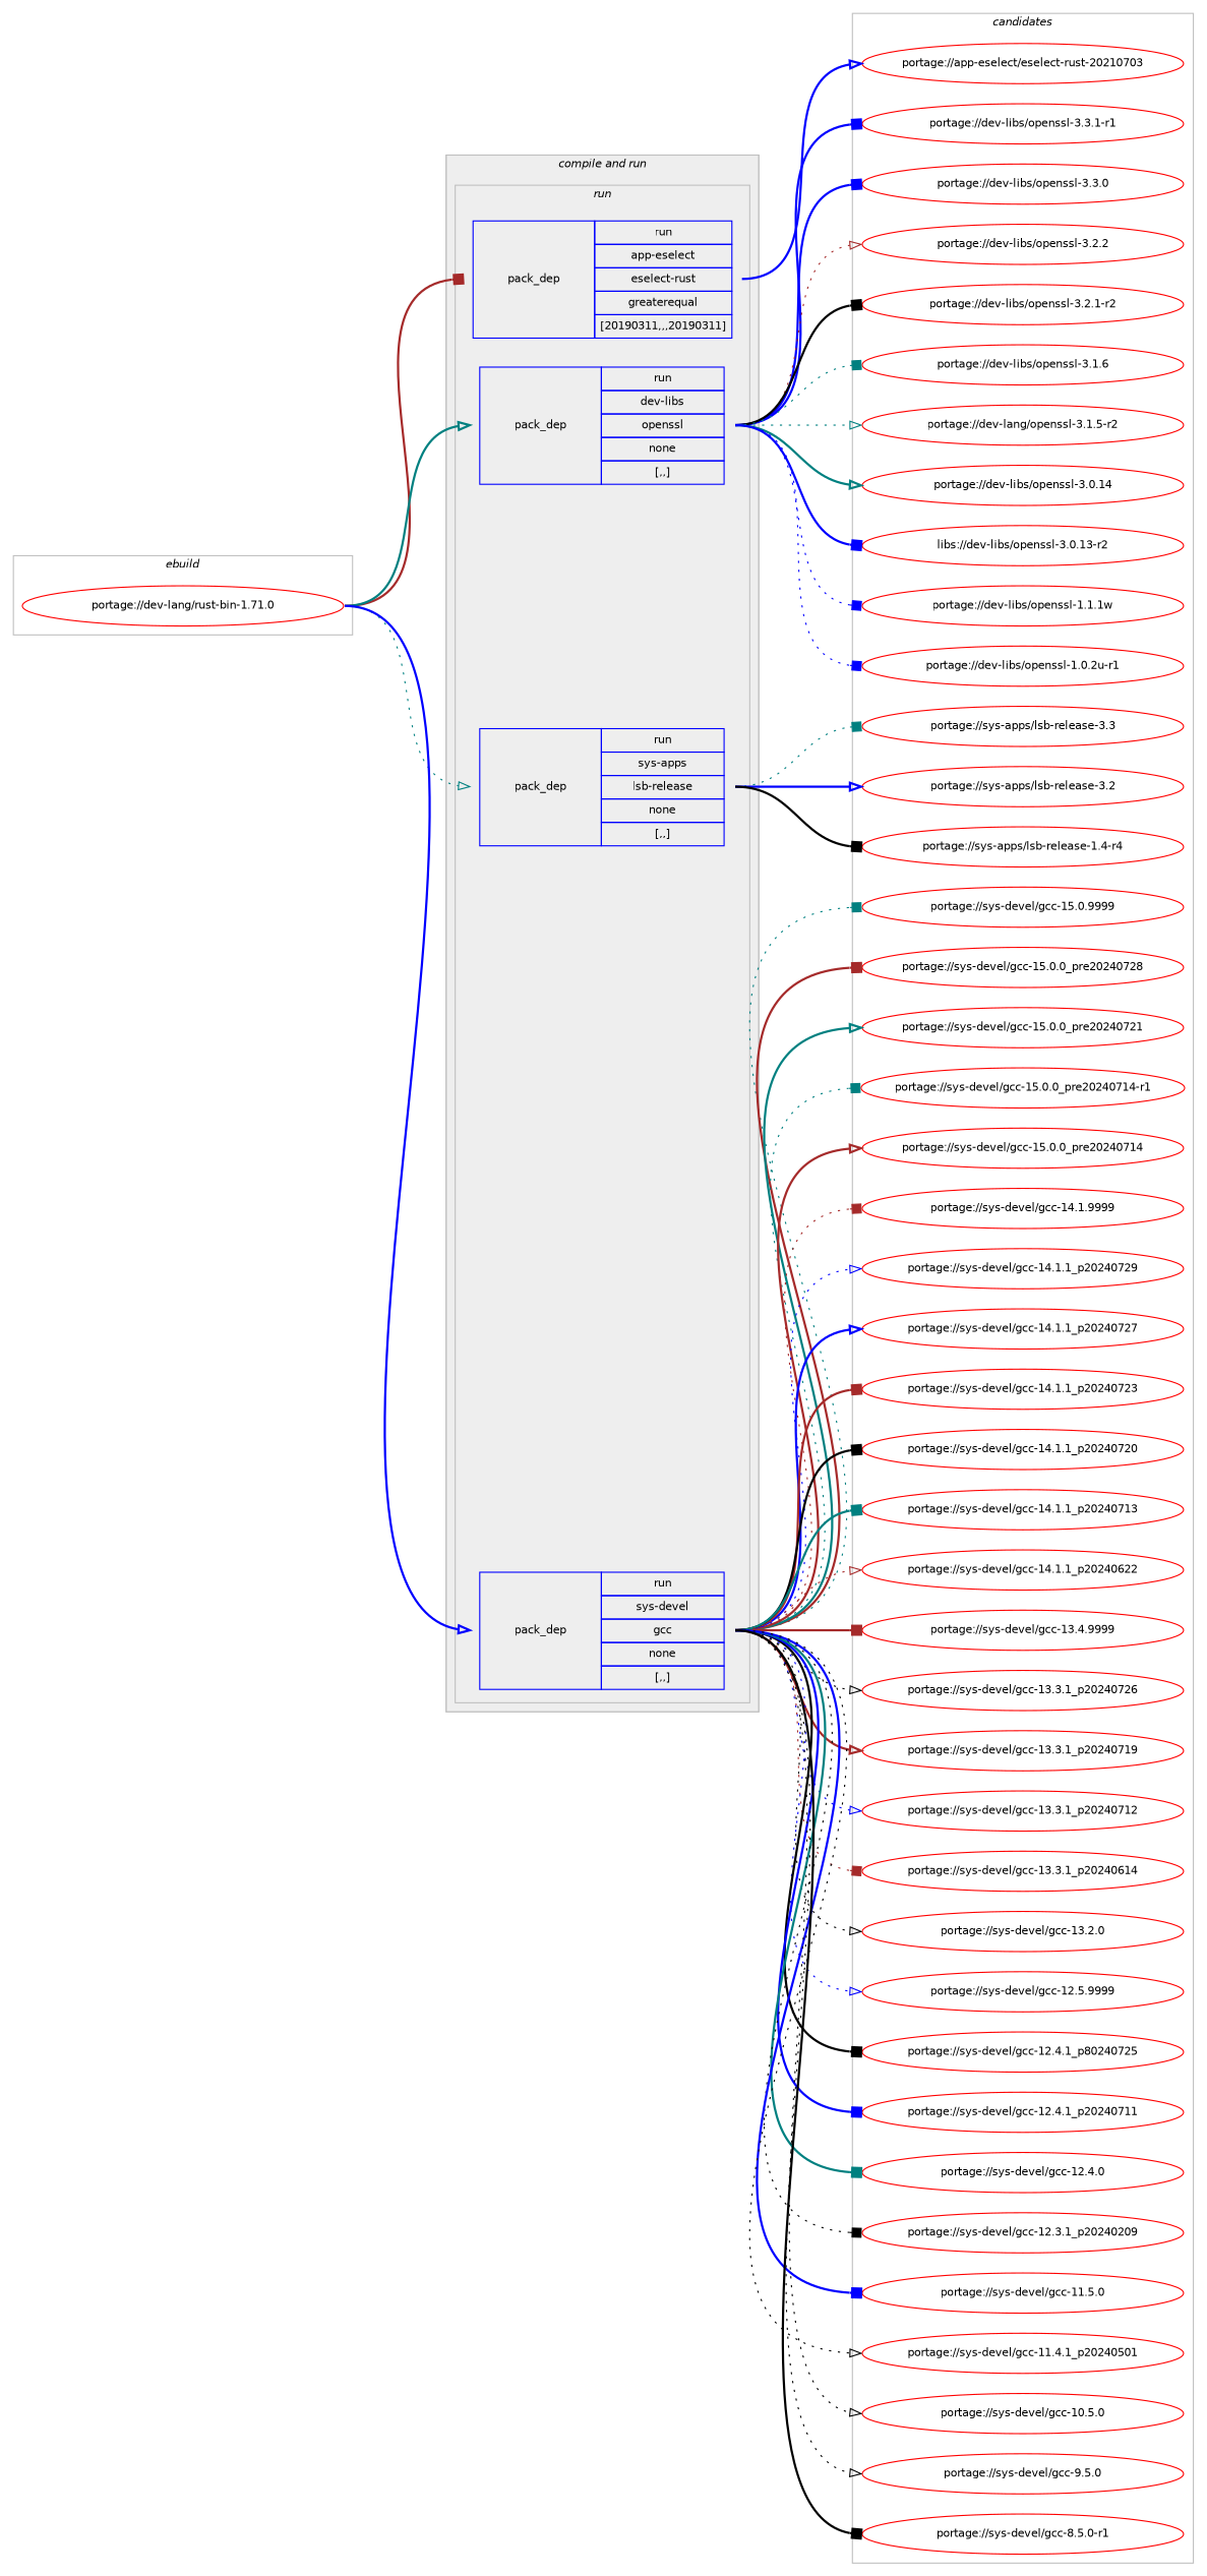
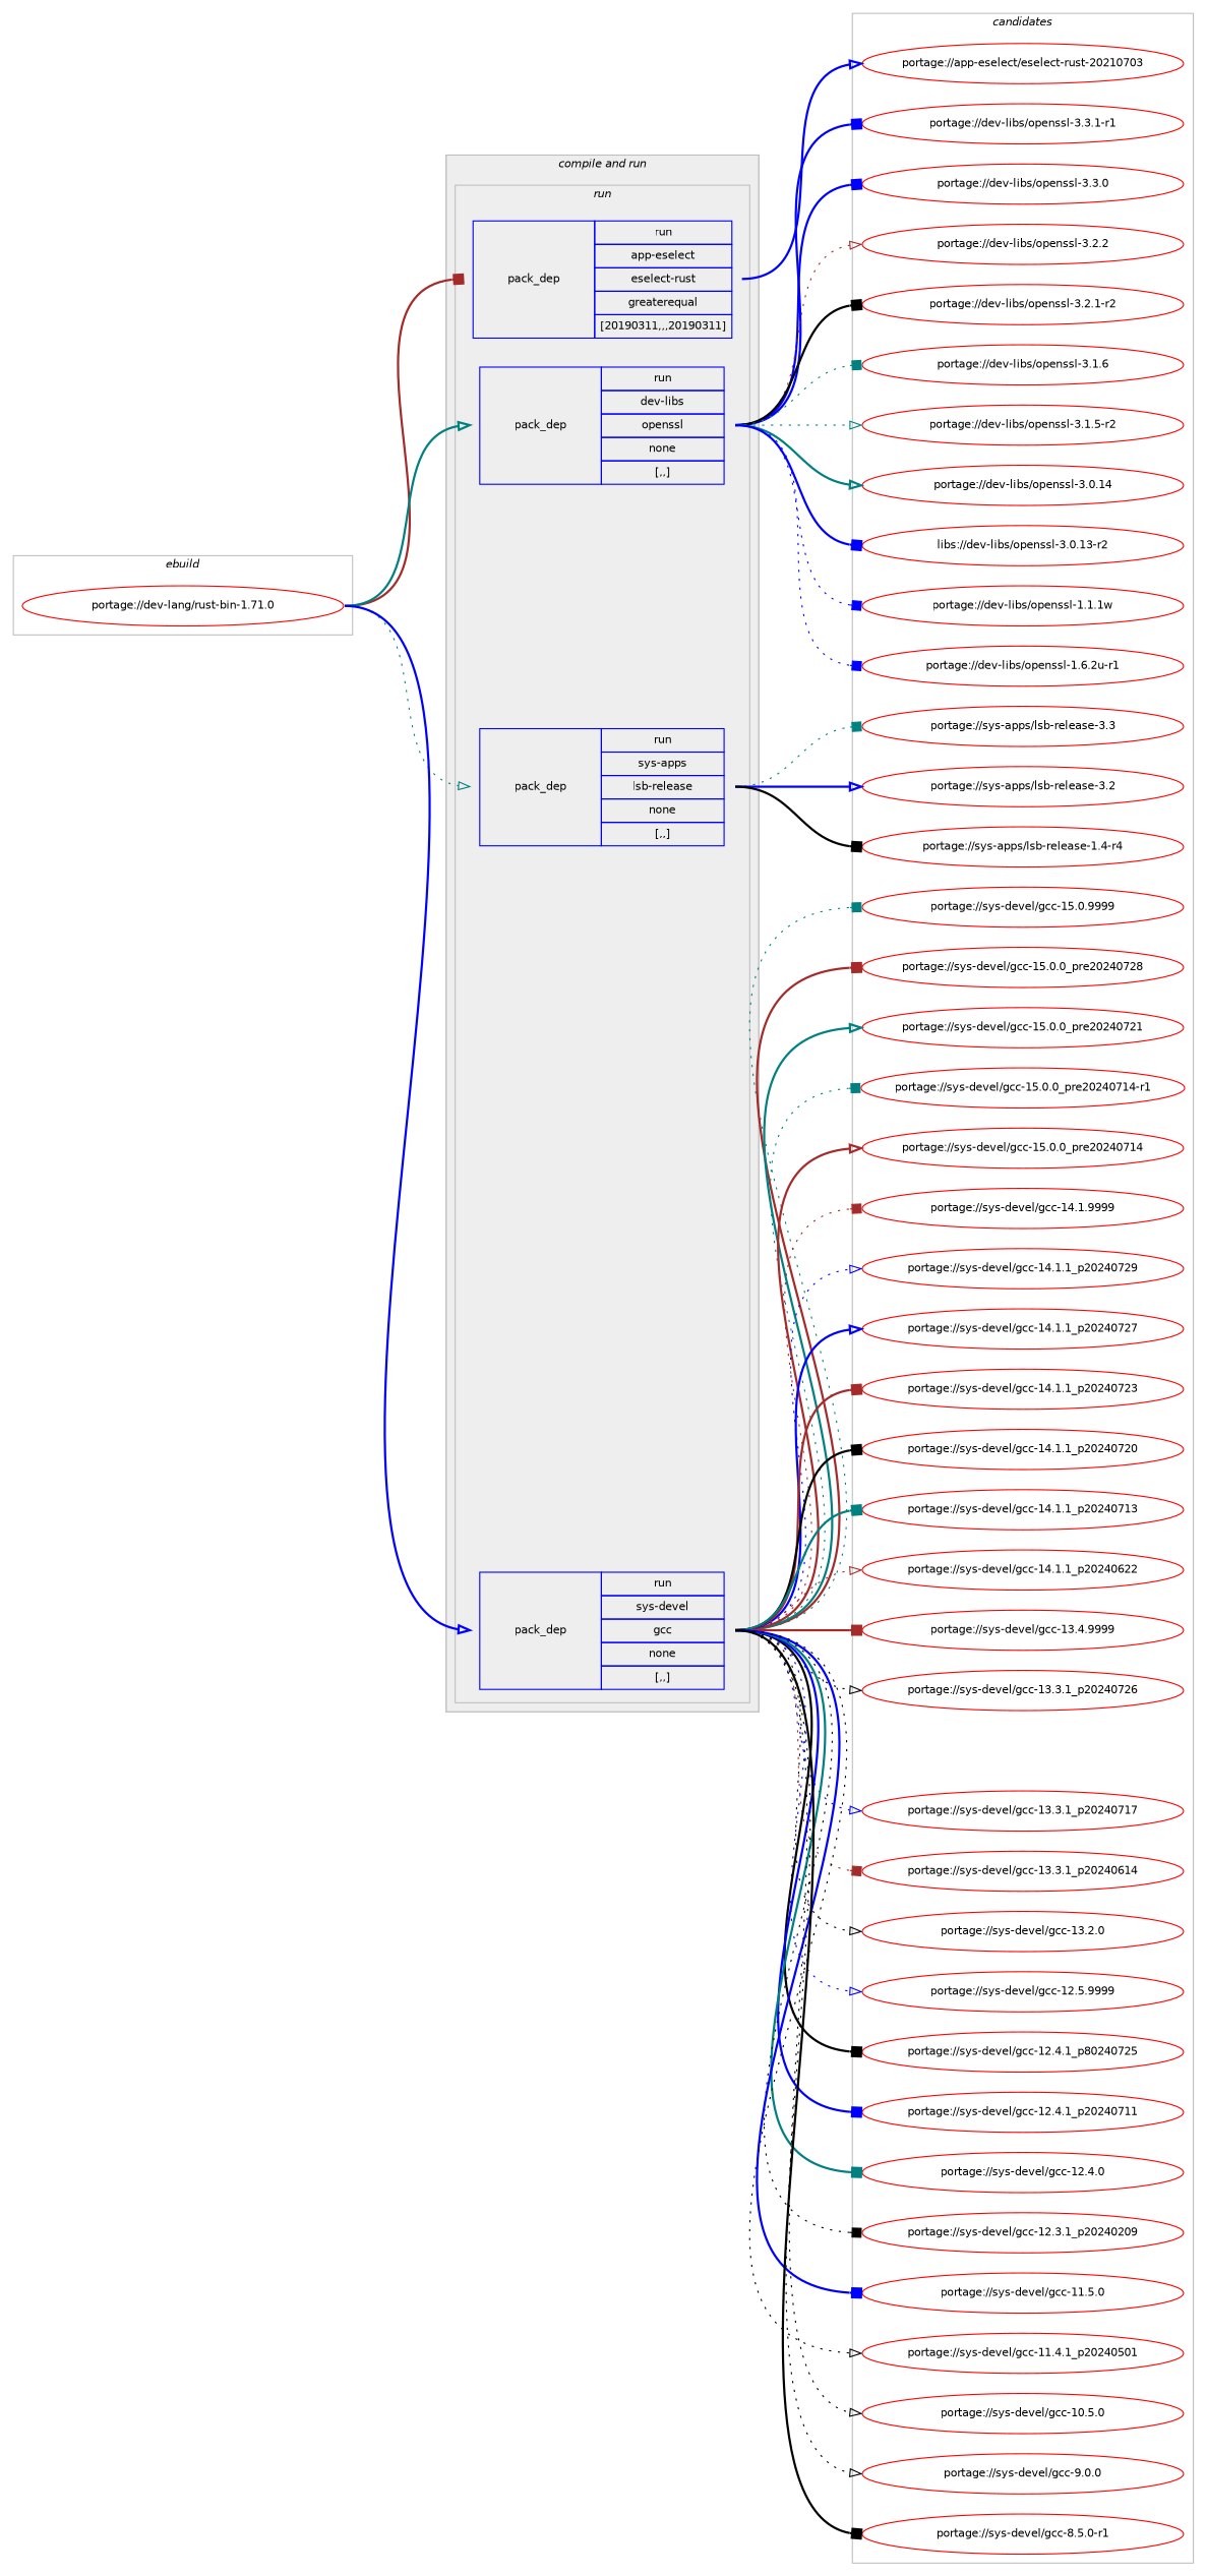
  digraph {
    compound=true
    concentrate=true
    fontname=Helvetica
    fontsize=10
    newrank=true
    rankdir=LR
    ranksep=1.5
    node [color=red fontname=Helvetica fontsize=10]
    edge [arrowhead=box color=blue headport=w style=bold tailport=e weight=100]
    n1 [label="portage://dev-lang/rust-bin-1.71.0" width=4]
    n2 [color=blue label=<<TABLE BORDER="0" CELLBORDER="1" CELLSPACING="0" CELLPADDING="4" WIDTH="220"><TR><TD ROWSPAN="6" CELLPADDING="30">pack_dep</TD></TR><TR><TD WIDTH="110">run</TD></TR><TR><TD>app-eselect</TD></TR><TR><TD>eselect-rust</TD></TR><TR><TD>greaterequal</TD></TR><TR><TD>[20190311,,,20190311]</TD></TR></TABLE>> shape=none]
    n3 [color=blue label=<<TABLE BORDER="0" CELLBORDER="1" CELLSPACING="0" CELLPADDING="4" WIDTH="220"><TR><TD ROWSPAN="6" CELLPADDING="30">pack_dep</TD></TR><TR><TD WIDTH="110">run</TD></TR><TR><TD>dev-libs</TD></TR><TR><TD>openssl</TD></TR><TR><TD>none</TD></TR><TR><TD>[,,]</TD></TR></TABLE>> shape=none]
    n4 [color=blue label=<<TABLE BORDER="0" CELLBORDER="1" CELLSPACING="0" CELLPADDING="4" WIDTH="220"><TR><TD ROWSPAN="6" CELLPADDING="30">pack_dep</TD></TR><TR><TD WIDTH="110">run</TD></TR><TR><TD>sys-apps</TD></TR><TR><TD>lsb-release</TD></TR><TR><TD>none</TD></TR><TR><TD>[,,]</TD></TR></TABLE>> shape=none]
    n5 [color=blue label=<<TABLE BORDER="0" CELLBORDER="1" CELLSPACING="0" CELLPADDING="4" WIDTH="220"><TR><TD ROWSPAN="6" CELLPADDING="30">pack_dep</TD></TR><TR><TD WIDTH="110">run</TD></TR><TR><TD>sys-devel</TD></TR><TR><TD>gcc</TD></TR><TR><TD>none</TD></TR><TR><TD>[,,]</TD></TR></TABLE>> shape=none]
    n6 [label="portage://app-eselect/eselect-rust-20210703" width=4]
    n7 [label="portage://dev-libs/openssl-3.3.1-r1" width=4]
    n8 [label="portage://dev-libs/openssl-3.3.0" width=4]
    n9 [label="portage://dev-libs/openssl-3.2.2" width=4]
    n10 [label="portage://dev-libs/openssl-3.2.1-r2" width=4]
    n11 [label="portage://dev-libs/openssl-3.1.6" width=4]
-   n12 [label="portage://dev-lang/openssl-3.1.5-r2" width=4]
+   n12 [label="portage://dev-libs/openssl-3.1.5-r2" width=4]
    n13 [label="portage://dev-libs/openssl-3.0.14" width=4]
    n14 [label="libs://dev-libs/openssl-3.0.13-r2" width=4]
    n15 [label="portage://dev-libs/openssl-1.1.1w" width=4]
-   n16 [label="portage://dev-libs/openssl-1.0.2u-r1" width=4]
+   n16 [label="portage://dev-libs/openssl-1.6.2u-r1" width=4]
    n17 [label="portage://sys-apps/lsb-release-3.3" width=4]
    n18 [label="portage://sys-apps/lsb-release-3.2" width=4]
    n19 [label="portage://sys-apps/lsb-release-1.4-r4" width=4]
    n20 [label="portage://sys-devel/gcc-15.0.9999" width=4]
    n21 [label="portage://sys-devel/gcc-15.0.0_pre20240728" width=4]
    n22 [label="portage://sys-devel/gcc-15.0.0_pre20240721" width=4]
    n23 [label="portage://sys-devel/gcc-15.0.0_pre20240714-r1" width=4]
    n24 [label="portage://sys-devel/gcc-15.0.0_pre20240714" width=4]
    n25 [label="portage://sys-devel/gcc-14.1.9999" width=4]
    n26 [label="portage://sys-devel/gcc-14.1.1_p20240729" width=4]
    n27 [label="portage://sys-devel/gcc-14.1.1_p20240727" width=4]
    n28 [label="portage://sys-devel/gcc-14.1.1_p20240723" width=4]
    n29 [label="portage://sys-devel/gcc-14.1.1_p20240720" width=4]
    n30 [label="portage://sys-devel/gcc-14.1.1_p20240713" width=4]
    n31 [label="portage://sys-devel/gcc-14.1.1_p20240622" width=4]
    n32 [label="portage://sys-devel/gcc-13.4.9999" width=4]
    n33 [label="portage://sys-devel/gcc-13.3.1_p20240726" width=4]
-   n34 [label="portage://sys-devel/gcc-13.3.1_p20240719" width=4]
-   n35 [label="portage://sys-devel/gcc-13.3.1_p20240712" width=4]
+   n35 [label="portage://sys-devel/gcc-13.3.1_p20240717" width=4]
    n36 [label="portage://sys-devel/gcc-13.3.1_p20240614" width=4]
    n37 [label="portage://sys-devel/gcc-13.2.0" width=4]
    n38 [label="portage://sys-devel/gcc-12.5.9999" width=4]
    n39 [label="portage://sys-devel/gcc-12.4.1_p80240725" width=4]
    n40 [label="portage://sys-devel/gcc-12.4.1_p20240711" width=4]
    n41 [label="portage://sys-devel/gcc-12.4.0" width=4]
    n42 [label="portage://sys-devel/gcc-12.3.1_p20240209" width=4]
    n43 [label="portage://sys-devel/gcc-11.5.0" width=4]
    n44 [label="portage://sys-devel/gcc-11.4.1_p20240501" width=4]
    n45 [label="portage://sys-devel/gcc-10.5.0" width=4]
-   n46 [label="portage://sys-devel/gcc-9.5.0" width=4]
+   n46 [label="portage://sys-devel/gcc-9.0.0" width=4]
    n47 [label="portage://sys-devel/gcc-8.5.0-r1" width=4]
    subgraph cluster_1 {
      color=gray
      label=<<i>ebuild</i>>
      n1
    }
    subgraph cluster_2 {
      color=gray
      label=<<i>dependencies</i>>
      subgraph cluster_3 {
        color=gray
        fillcolor="#eeeeee"
        label=<<i>compile</i>>
        style=filled
      }
      subgraph cluster_4 {
        color=gray
        fillcolor="#eeeeee"
        label=<<i>compile and run</i>>
        style=filled
      }
      subgraph cluster_5 {
        color=gray
        fillcolor="#eeeeee"
        label=<<i>run</i>>
        style=filled
        subgraph sub_6 {
          color=gray
          fillcolor="#eeeeee"
          label=<<i>run</i>>
          style=filled
          n2
        }
        subgraph sub_7 {
          color=gray
          fillcolor="#eeeeee"
          label=<<i>run</i>>
          style=filled
          n3
        }
        subgraph sub_8 {
          color=gray
          fillcolor="#eeeeee"
          label=<<i>run</i>>
          style=filled
          n4
        }
        subgraph sub_9 {
          color=gray
          fillcolor="#eeeeee"
          label=<<i>run</i>>
          style=filled
          n5
        }
      }
    }
    subgraph cluster_10 {
      color=gray
      label=<<i>candidates</i>>
      rank=same
      subgraph sub_11 {
        color=black
        label=<<i>candidates</i>>
        nodesep=1
        rank=same
        n6
      }
      subgraph sub_12 {
        color=black
        label=<<i>candidates</i>>
        nodesep=1
        rank=same
        n7
        n8
        n9
        n10
        n11
        n12
        n13
        n14
        n15
        n16
      }
      subgraph sub_13 {
        color=black
        label=<<i>candidates</i>>
        nodesep=1
        rank=same
        n17
        n18
        n19
      }
      subgraph sub_14 {
        color=black
        label=<<i>candidates</i>>
        nodesep=1
        rank=same
        n20
        n21
        n22
        n23
        n24
        n25
        n26
        n27
        n28
        n29
        n30
        n31
        n32
        n33
-       n34
        n35
        n36
        n37
        n38
        n39
        n40
        n41
        n42
        n43
        n44
        n45
        n46
        n47
      }
    }
    n1 -> n2 [color=brown weight=20]
    n1 -> n3 [arrowhead=onormal color=teal weight=20]
    n1 -> n4 [arrowhead=onormal color=teal style=dotted weight=20]
    n1 -> n5 [arrowhead=onormal weight=20]
    n2 -> n6 [arrowhead=onormal]
    n3 -> n7
    n3 -> n8
    n3 -> n9 [arrowhead=onormal color=brown style=dotted]
    n3 -> n10 [color=black]
    n3 -> n11 [color=teal style=dotted]
    n3 -> n12 [arrowhead=onormal color=teal style=dotted]
    n3 -> n13 [arrowhead=onormal color=teal]
    n3 -> n14
    n3 -> n15 [style=dotted]
    n3 -> n16 [style=dotted]
    n4 -> n17 [color=teal style=dotted]
    n4 -> n18 [arrowhead=onormal]
    n4 -> n19 [color=black]
    n5 -> n20 [color=teal style=dotted]
    n5 -> n21 [color=brown]
    n5 -> n22 [arrowhead=onormal color=teal]
    n5 -> n23 [color=teal style=dotted]
    n5 -> n24 [arrowhead=onormal color=brown]
    n5 -> n25 [color=brown style=dotted]
    n5 -> n26 [arrowhead=onormal style=dotted]
    n5 -> n27 [arrowhead=onormal]
    n5 -> n28 [color=brown]
    n5 -> n29 [color=black]
    n5 -> n30 [color=teal]
    n5 -> n31 [arrowhead=onormal color=brown style=dotted]
    n5 -> n32 [color=brown]
    n5 -> n33 [arrowhead=onormal color=black style=dotted]
-   n5 -> n34 [arrowhead=onormal color=brown]
    n5 -> n35 [arrowhead=onormal style=dotted]
    n5 -> n36 [color=brown style=dotted]
    n5 -> n37 [arrowhead=onormal color=black style=dotted]
    n5 -> n38 [arrowhead=onormal style=dotted]
    n5 -> n39 [color=black]
    n5 -> n40
    n5 -> n41 [color=teal]
    n5 -> n42 [color=black style=dotted]
    n5 -> n43
    n5 -> n44 [arrowhead=onormal color=black style=dotted]
    n5 -> n45 [arrowhead=onormal color=black style=dotted]
    n5 -> n46 [arrowhead=onormal color=black style=dotted]
    n5 -> n47 [color=black]
  }
